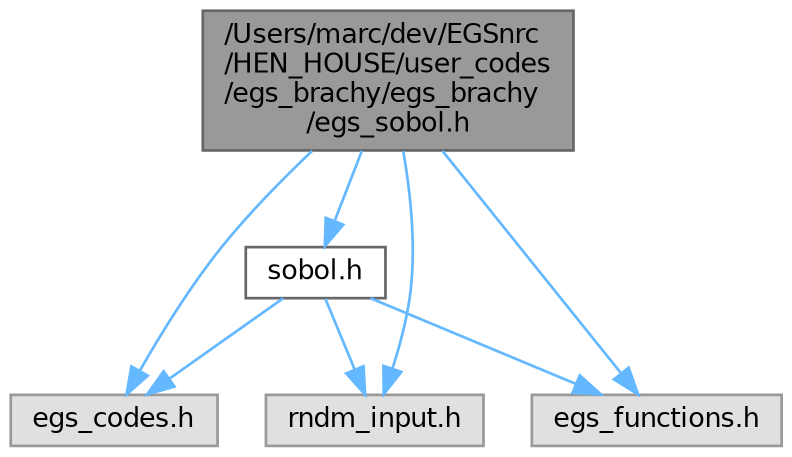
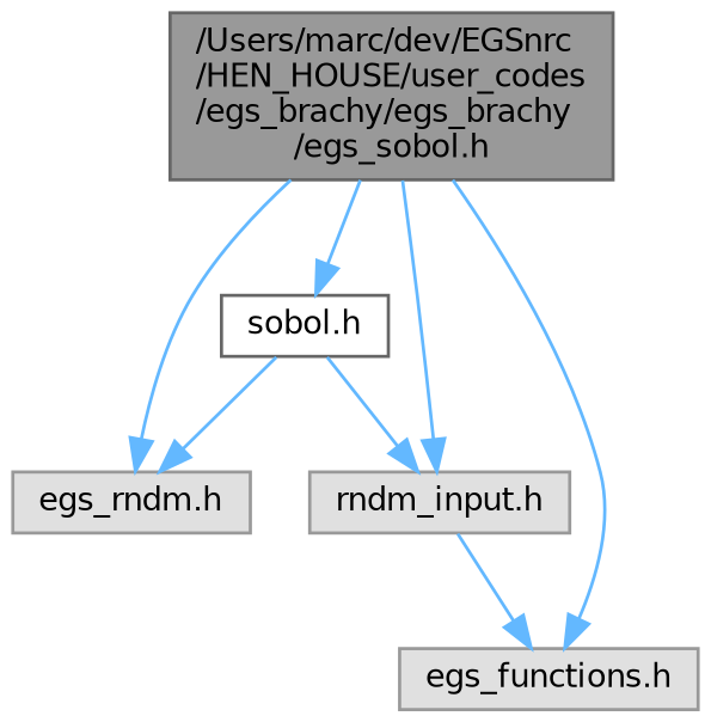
  digraph {
    node [color=grey60 fillcolor="#E0E0E0" fontname=Helvetica fontsize=10 shape=box style=filled]
    edge [color=steelblue1 fontname=Helvetica fontsize=10 labelfontname=Helvetica labelfontsize=10 style=solid]
    n1 [color=gray40 fillcolor=grey60 fontcolor=black height=0.2 label="/Users/marc/dev/EGSnrc\l/HEN_HOUSE/user_codes\l/egs_brachy/egs_brachy\l/egs_sobol.h" width=0.4]
    n2 [color=grey40 fillcolor=white height=0.2 label="sobol.h" width=0.4]
-   n3 [height=0.2 label="egs_codes.h" width=0.4]
+   n3 [height=0.2 label="egs_rndm.h" width=0.4]
    n4 [height=0.2 label="rndm_input.h" width=0.4]
    n5 [height=0.2 label="egs_functions.h" width=0.4]
    n1 -> n2
    n1 -> n3
    n1 -> n4
    n1 -> n5
    n2 -> n3
    n2 -> n4
-   n2 -> n5
+   n4 -> n5
  }
